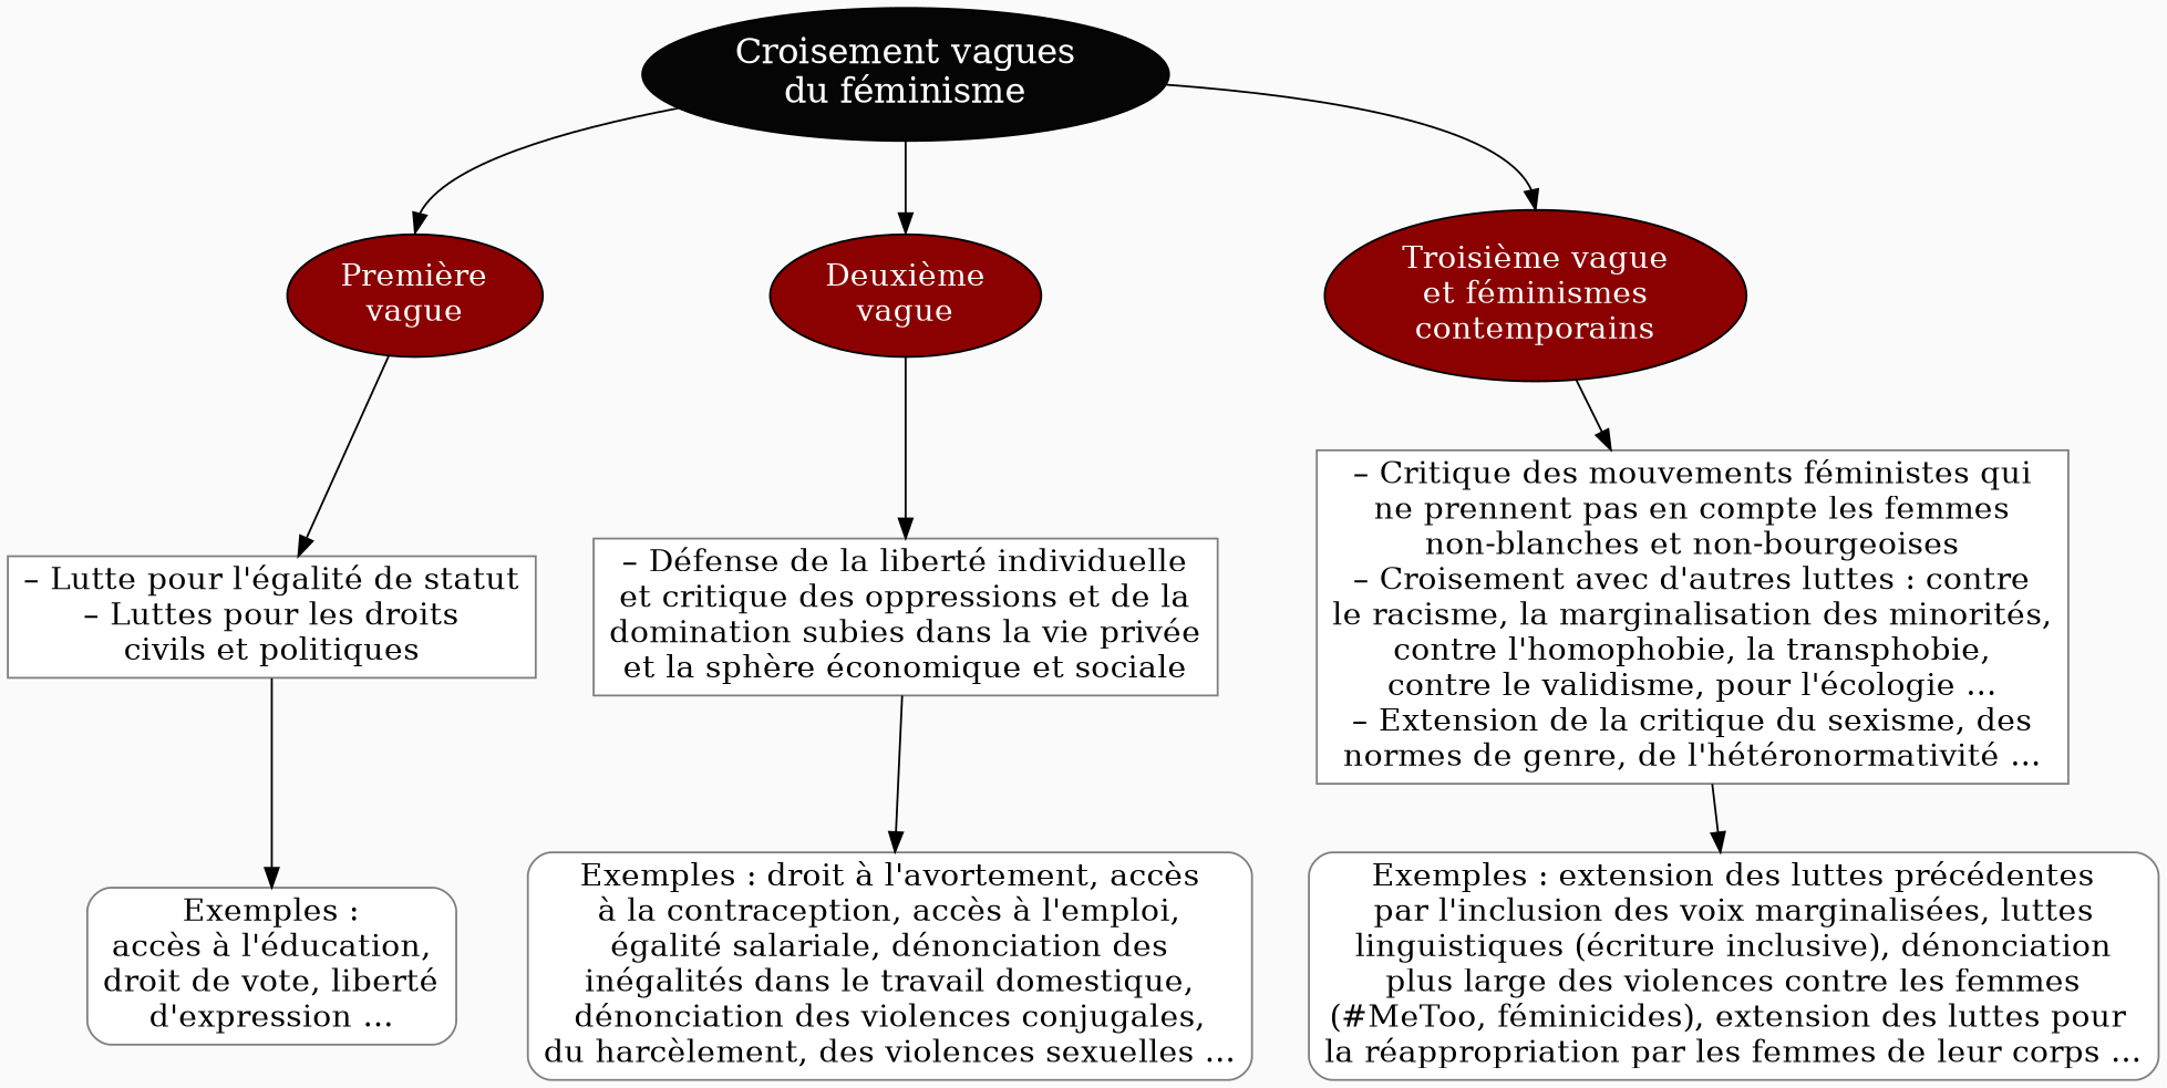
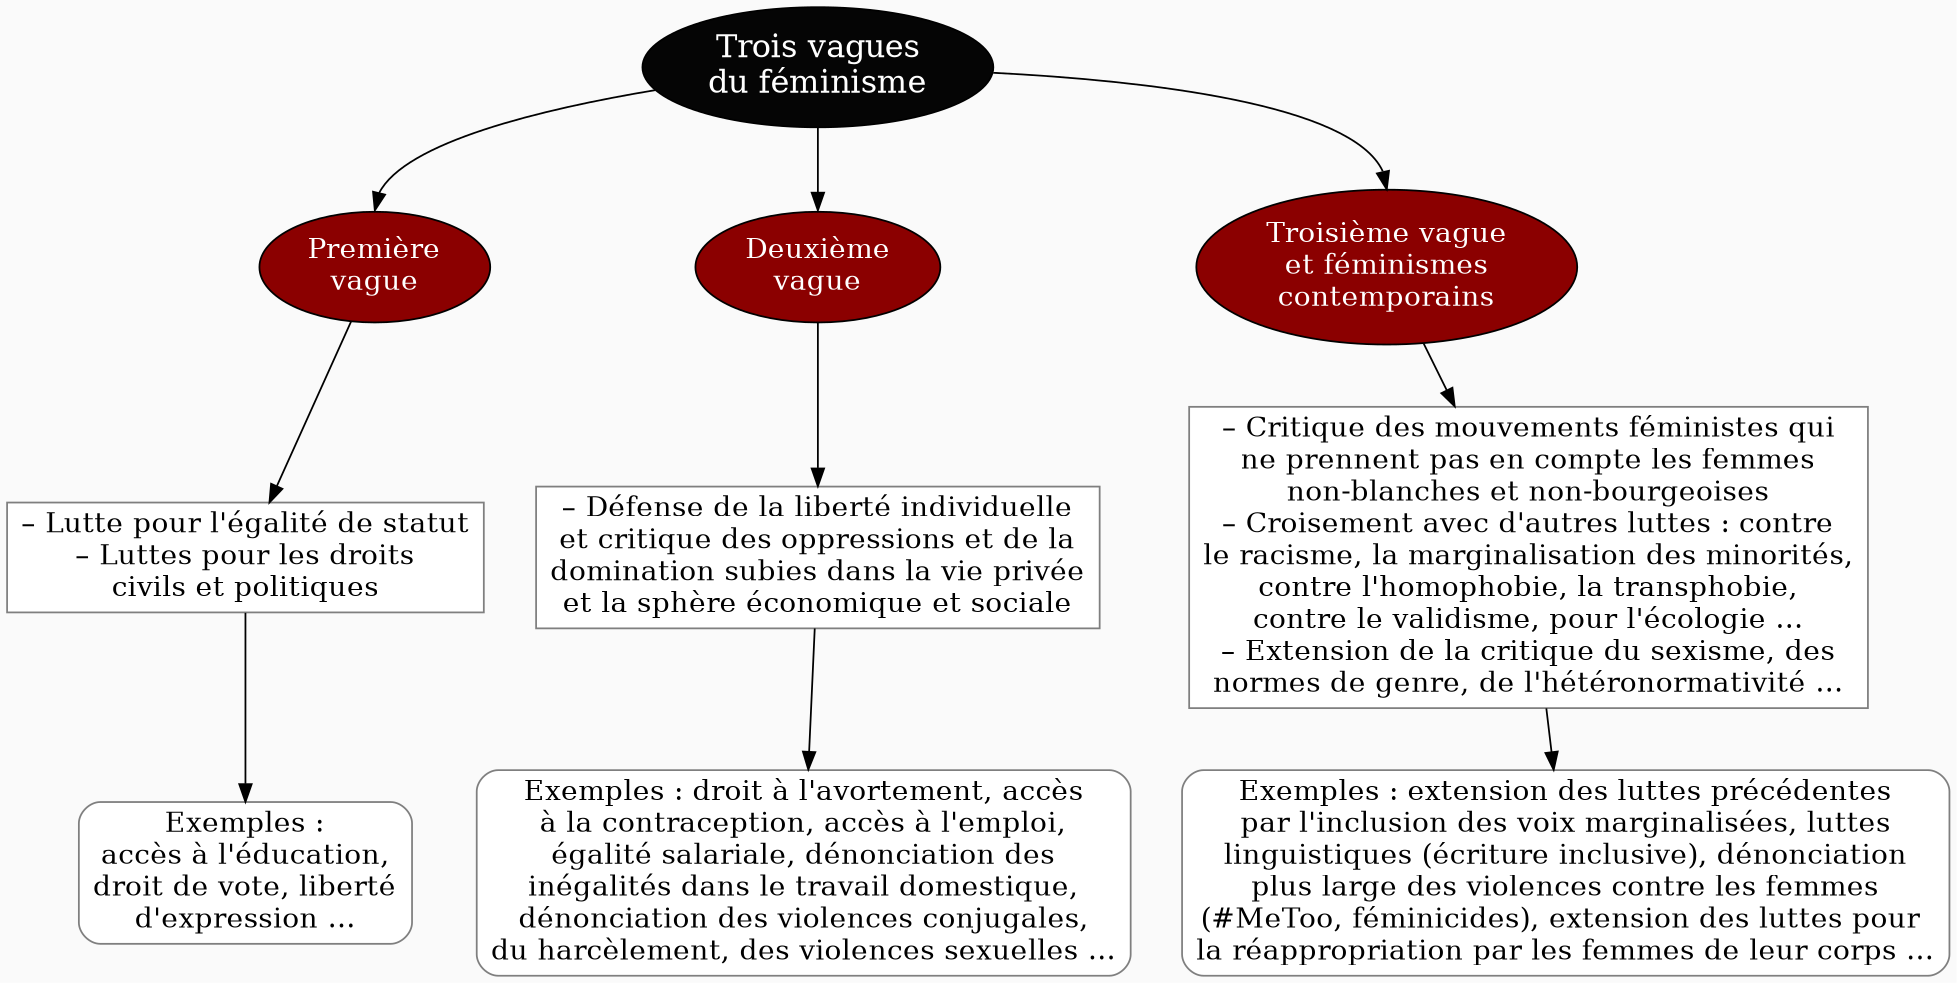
  digraph {
    bgcolor=grey98
    nodesep=0.4
    ranksep=0.1
    splines=true
    style=filled
    node [fillcolor=white fontcolor=black fontsize=16 style=filled color=grey50 shape=box]
    edge [minlen=4]
    n1 [fillcolor=red4 fontcolor=white label="Première\nvague" color="" shape=""]
    n2 [fillcolor=red4 fontcolor=white label="Deuxième\nvague" color="" shape=""]
    n3 [fillcolor=red4 fontcolor=white label="Troisième vague\net féminismes\ncontemporains" color="" shape=""]
-   n4 [fillcolor=grey2 fontcolor=white fontsize=18 label="Croisement vagues\ndu féminisme" color="" shape=""]
+   n4 [fillcolor=grey2 fontcolor=white fontsize=18 label="Trois vagues\ndu féminisme" color="" shape=""]
    n5 [label="– Lutte pour l'égalité de statut\n– Luttes pour les droits\ncivils et politiques"]
    n6 [label="– Défense de la liberté individuelle\net critique des oppressions et de la\ndomination subies dans la vie privée\net la sphère économique et sociale"]
    n7 [label="– Critique des mouvements féministes qui\nne prennent pas en compte les femmes\nnon-blanches et non-bourgeoises\n– Croisement avec d'autres luttes : contre\nle racisme, la marginalisation des minorités,\ncontre l'homophobie, la transphobie,\ncontre le validisme, pour l'écologie …\n– Extension de la critique du sexisme, des\nnormes de genre, de l'hétéronormativité …"]
    n8 [label="Exemples :\naccès à l'éducation,\ndroit de vote, liberté\nd'expression …" style="filled,rounded"]
    n9 [label="Exemples : droit à l'avortement, accès\nà la contraception, accès à l'emploi,\négalité salariale, dénonciation des\ninégalités dans le travail domestique,\ndénonciation des violences conjugales,\ndu harcèlement, des violences sexuelles …" style="filled,rounded"]
    n10 [label="Exemples : extension des luttes précédentes\npar l'inclusion des voix marginalisées, luttes\nlinguistiques (écriture inclusive), dénonciation\nplus large des violences contre les femmes\n(#MeToo, féminicides), extension des luttes pour \nla réappropriation par les femmes de leur corps …" style="filled,rounded"]
    subgraph sub_1 {
      rank=same
      n1
      n2
    }
    subgraph sub_2 {
      rank=same
      n2
      n3
    }
    n1 -> n2 [style=invis]
    n1 -> n5
    n2 -> n3 [minlen=5 style=invis]
    n2 -> n6
    n3 -> n7
    n4 -> n1 [headport=n]
    n4 -> n2 [headport=n]
    n4 -> n3 [headport=n]
    n5 -> n8
    n6 -> n9
    n7 -> n10
  }
